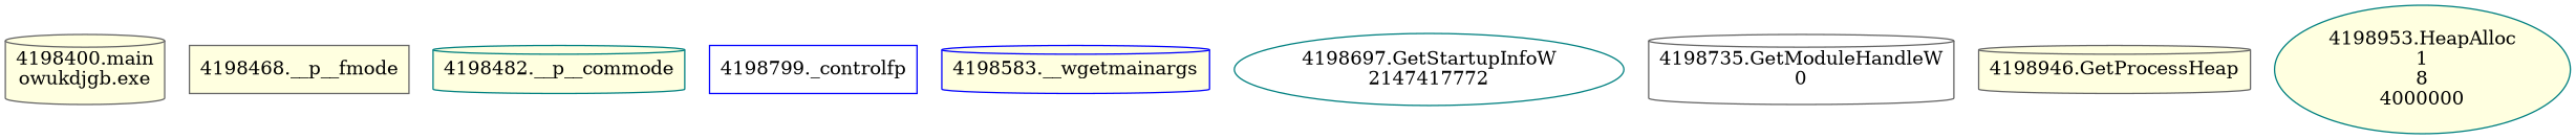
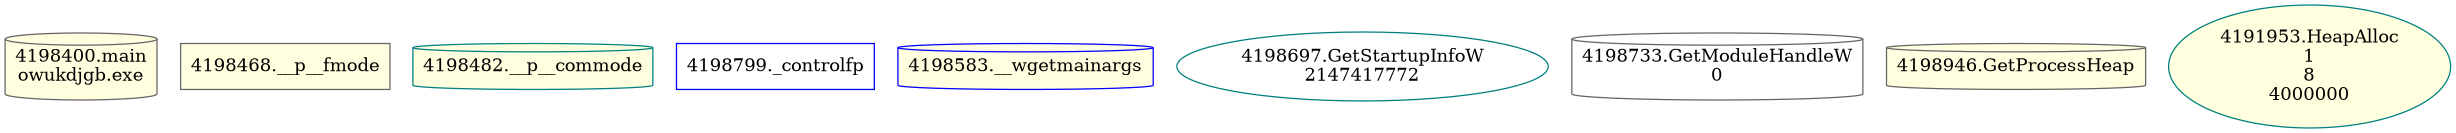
  digraph {
    node [style=filled fillcolor=lightyellow color=gray40 shape=cylinder]
    n1 [label="4198400.main\nowukdjgb.exe"]
    n2 [label="4198468.__p__fmode\n" shape=box]
    n3 [label="4198482.__p__commode\n" color=teal]
    n4 [label="4198799._controlfp\n" fillcolor=white color=blue shape=box]
    n5 [label="4198583.__wgetmainargs\n" color=blue]
    n6 [label="4198697.GetStartupInfoW\n2147417772" fillcolor=white color=teal shape=ellipse]
-   n7 [label="4198735.GetModuleHandleW\n0" fillcolor=white]
+   n7 [label="4198733.GetModuleHandleW\n0" fillcolor=white]
    n8 [label="4198946.GetProcessHeap\n"]
-   n9 [label="4198953.HeapAlloc\n1\n8\n4000000" color=teal shape=ellipse]
+   n9 [label="4191953.HeapAlloc\n1\n8\n4000000" color=teal shape=ellipse]
  }
